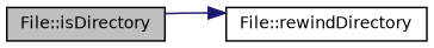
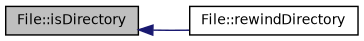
  digraph {
    rankdir=LR
    node [color=black fontname=Helvetica fontsize=10 shape=record style=filled]
    n1 [fillcolor=grey75 fontcolor=black height=0.2 label="File::isDirectory" width=0.4]
    n2 [fillcolor=white height=0.2 label="File::rewindDirectory" width=0.4]
-   n2 -> n1 [color=midnightblue dir=back fontname=Helvetica fontsize=10 labelfontname=Helvetica labelfontsize=10 style=solid]
+   n1 -> n2 [color=midnightblue dir=back fontname=Helvetica fontsize=10 labelfontname=Helvetica labelfontsize=10 style=solid]
  }
